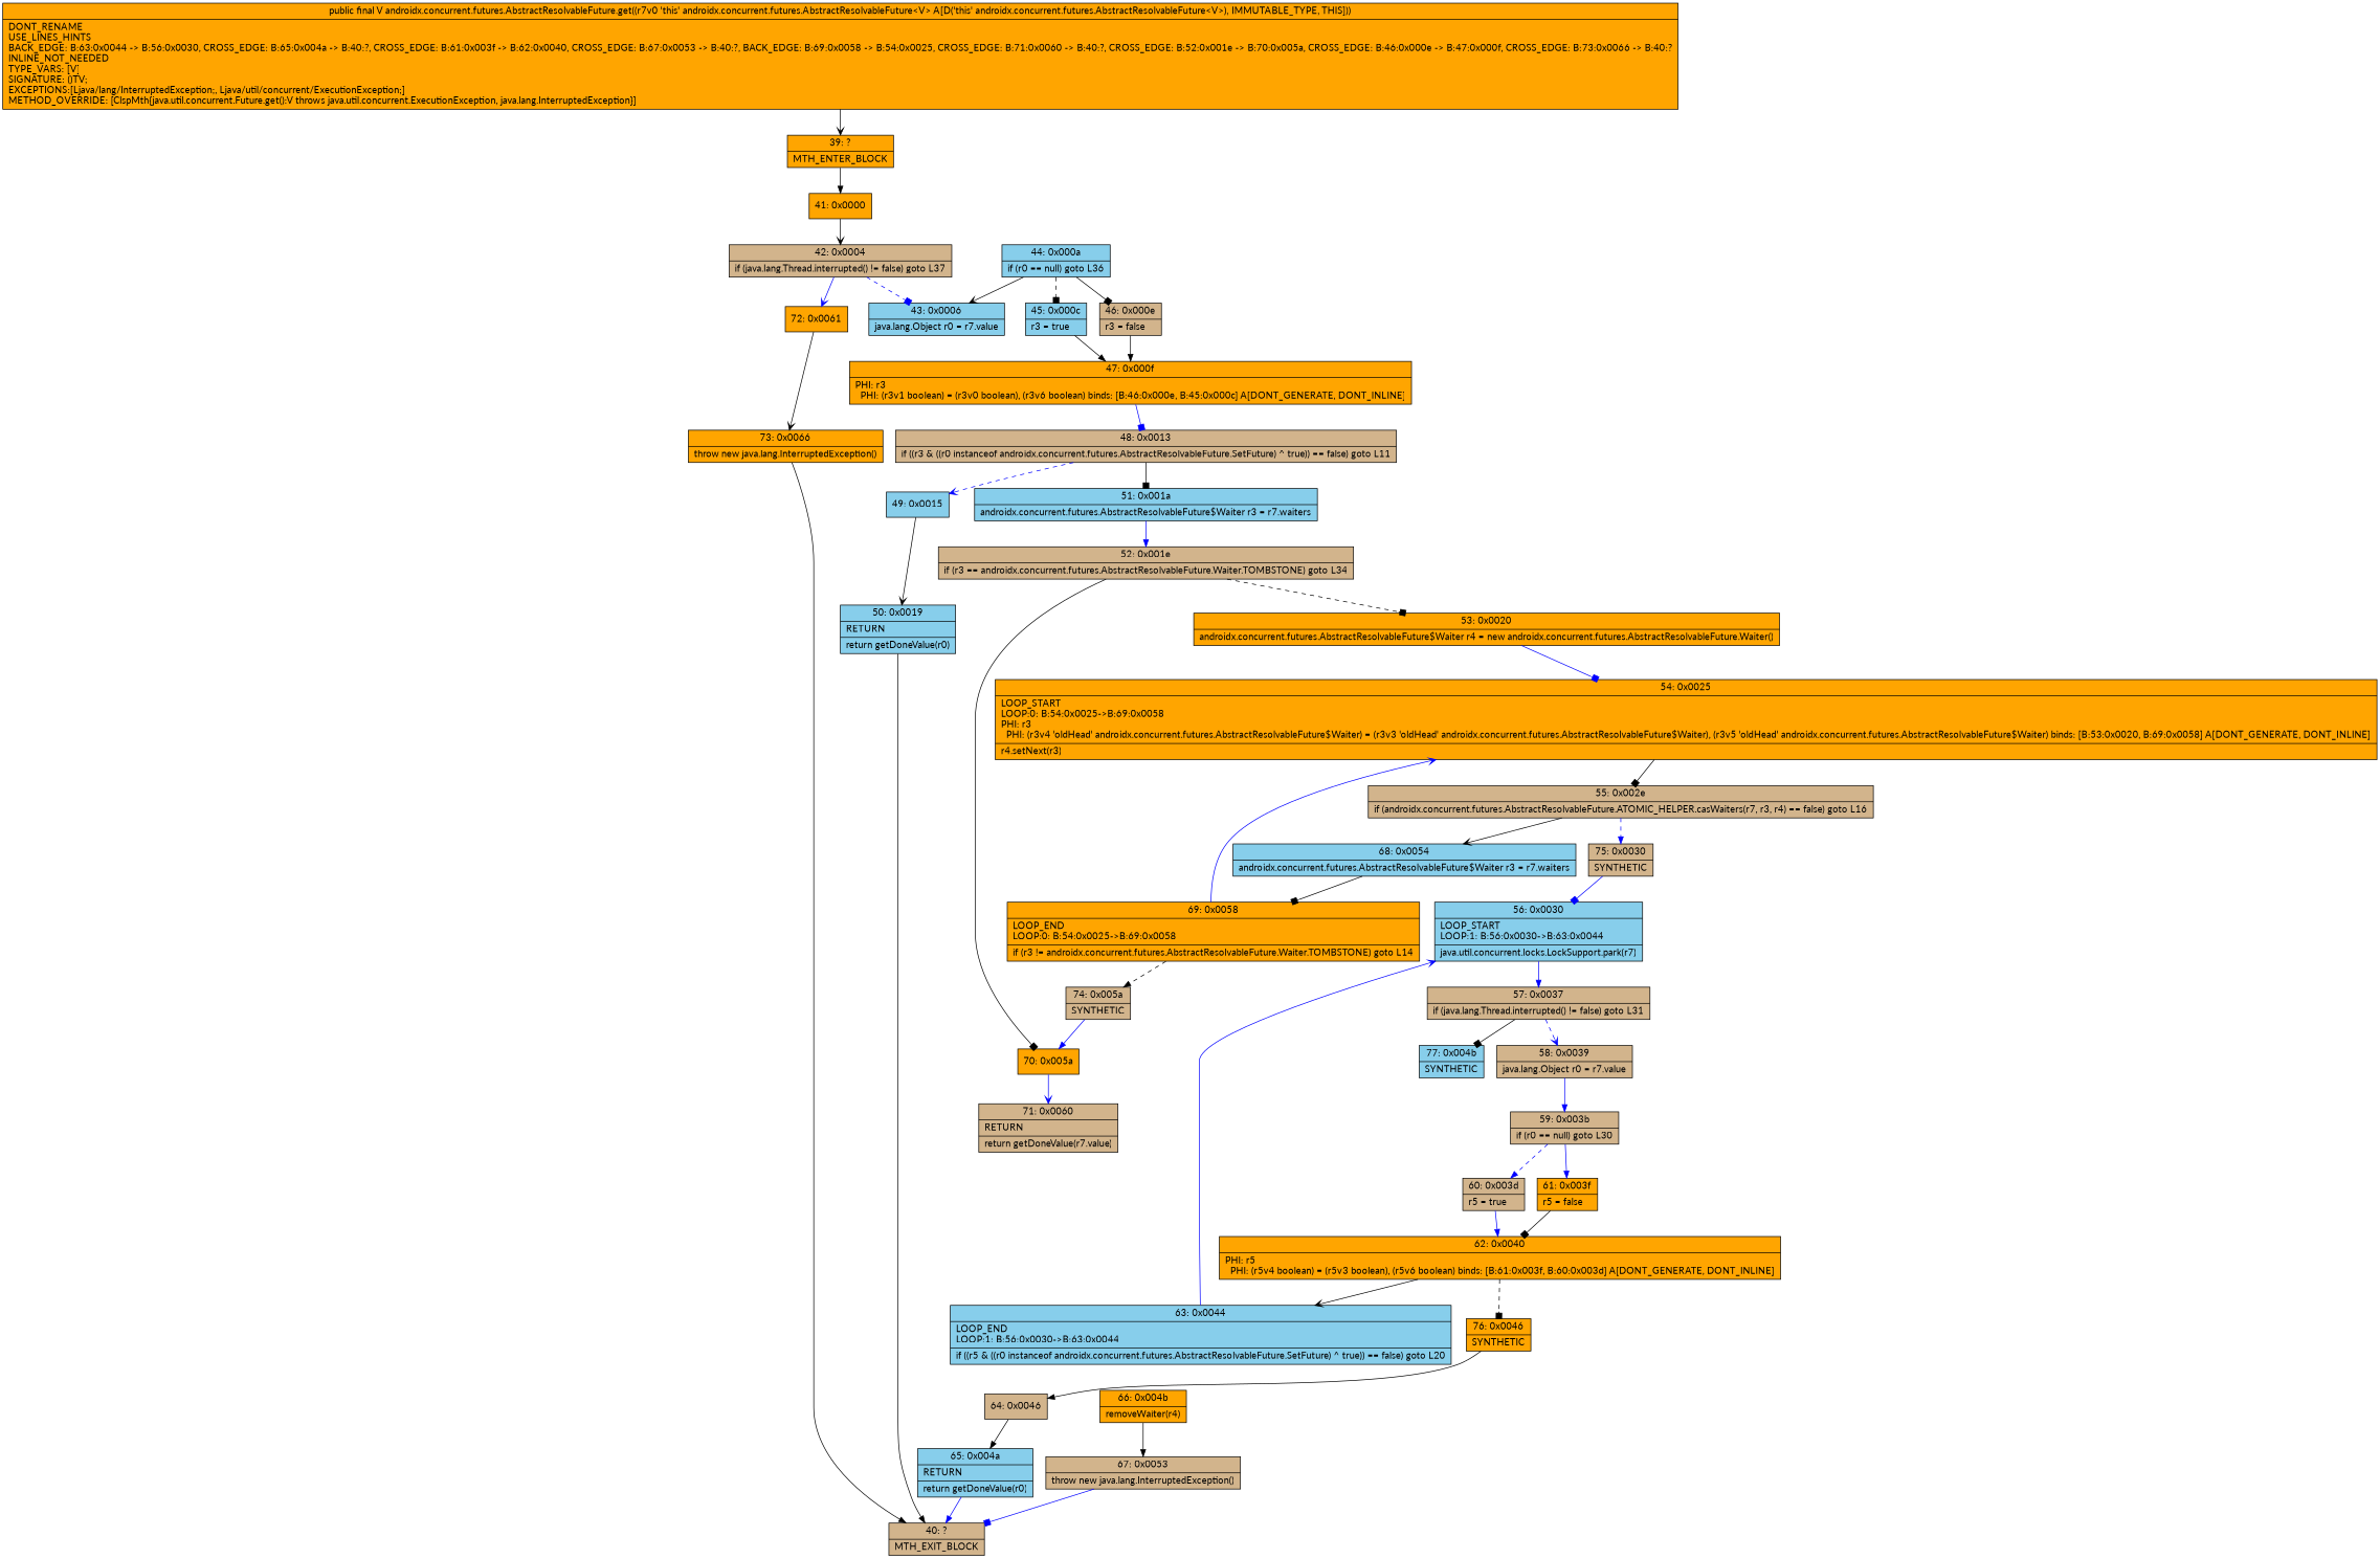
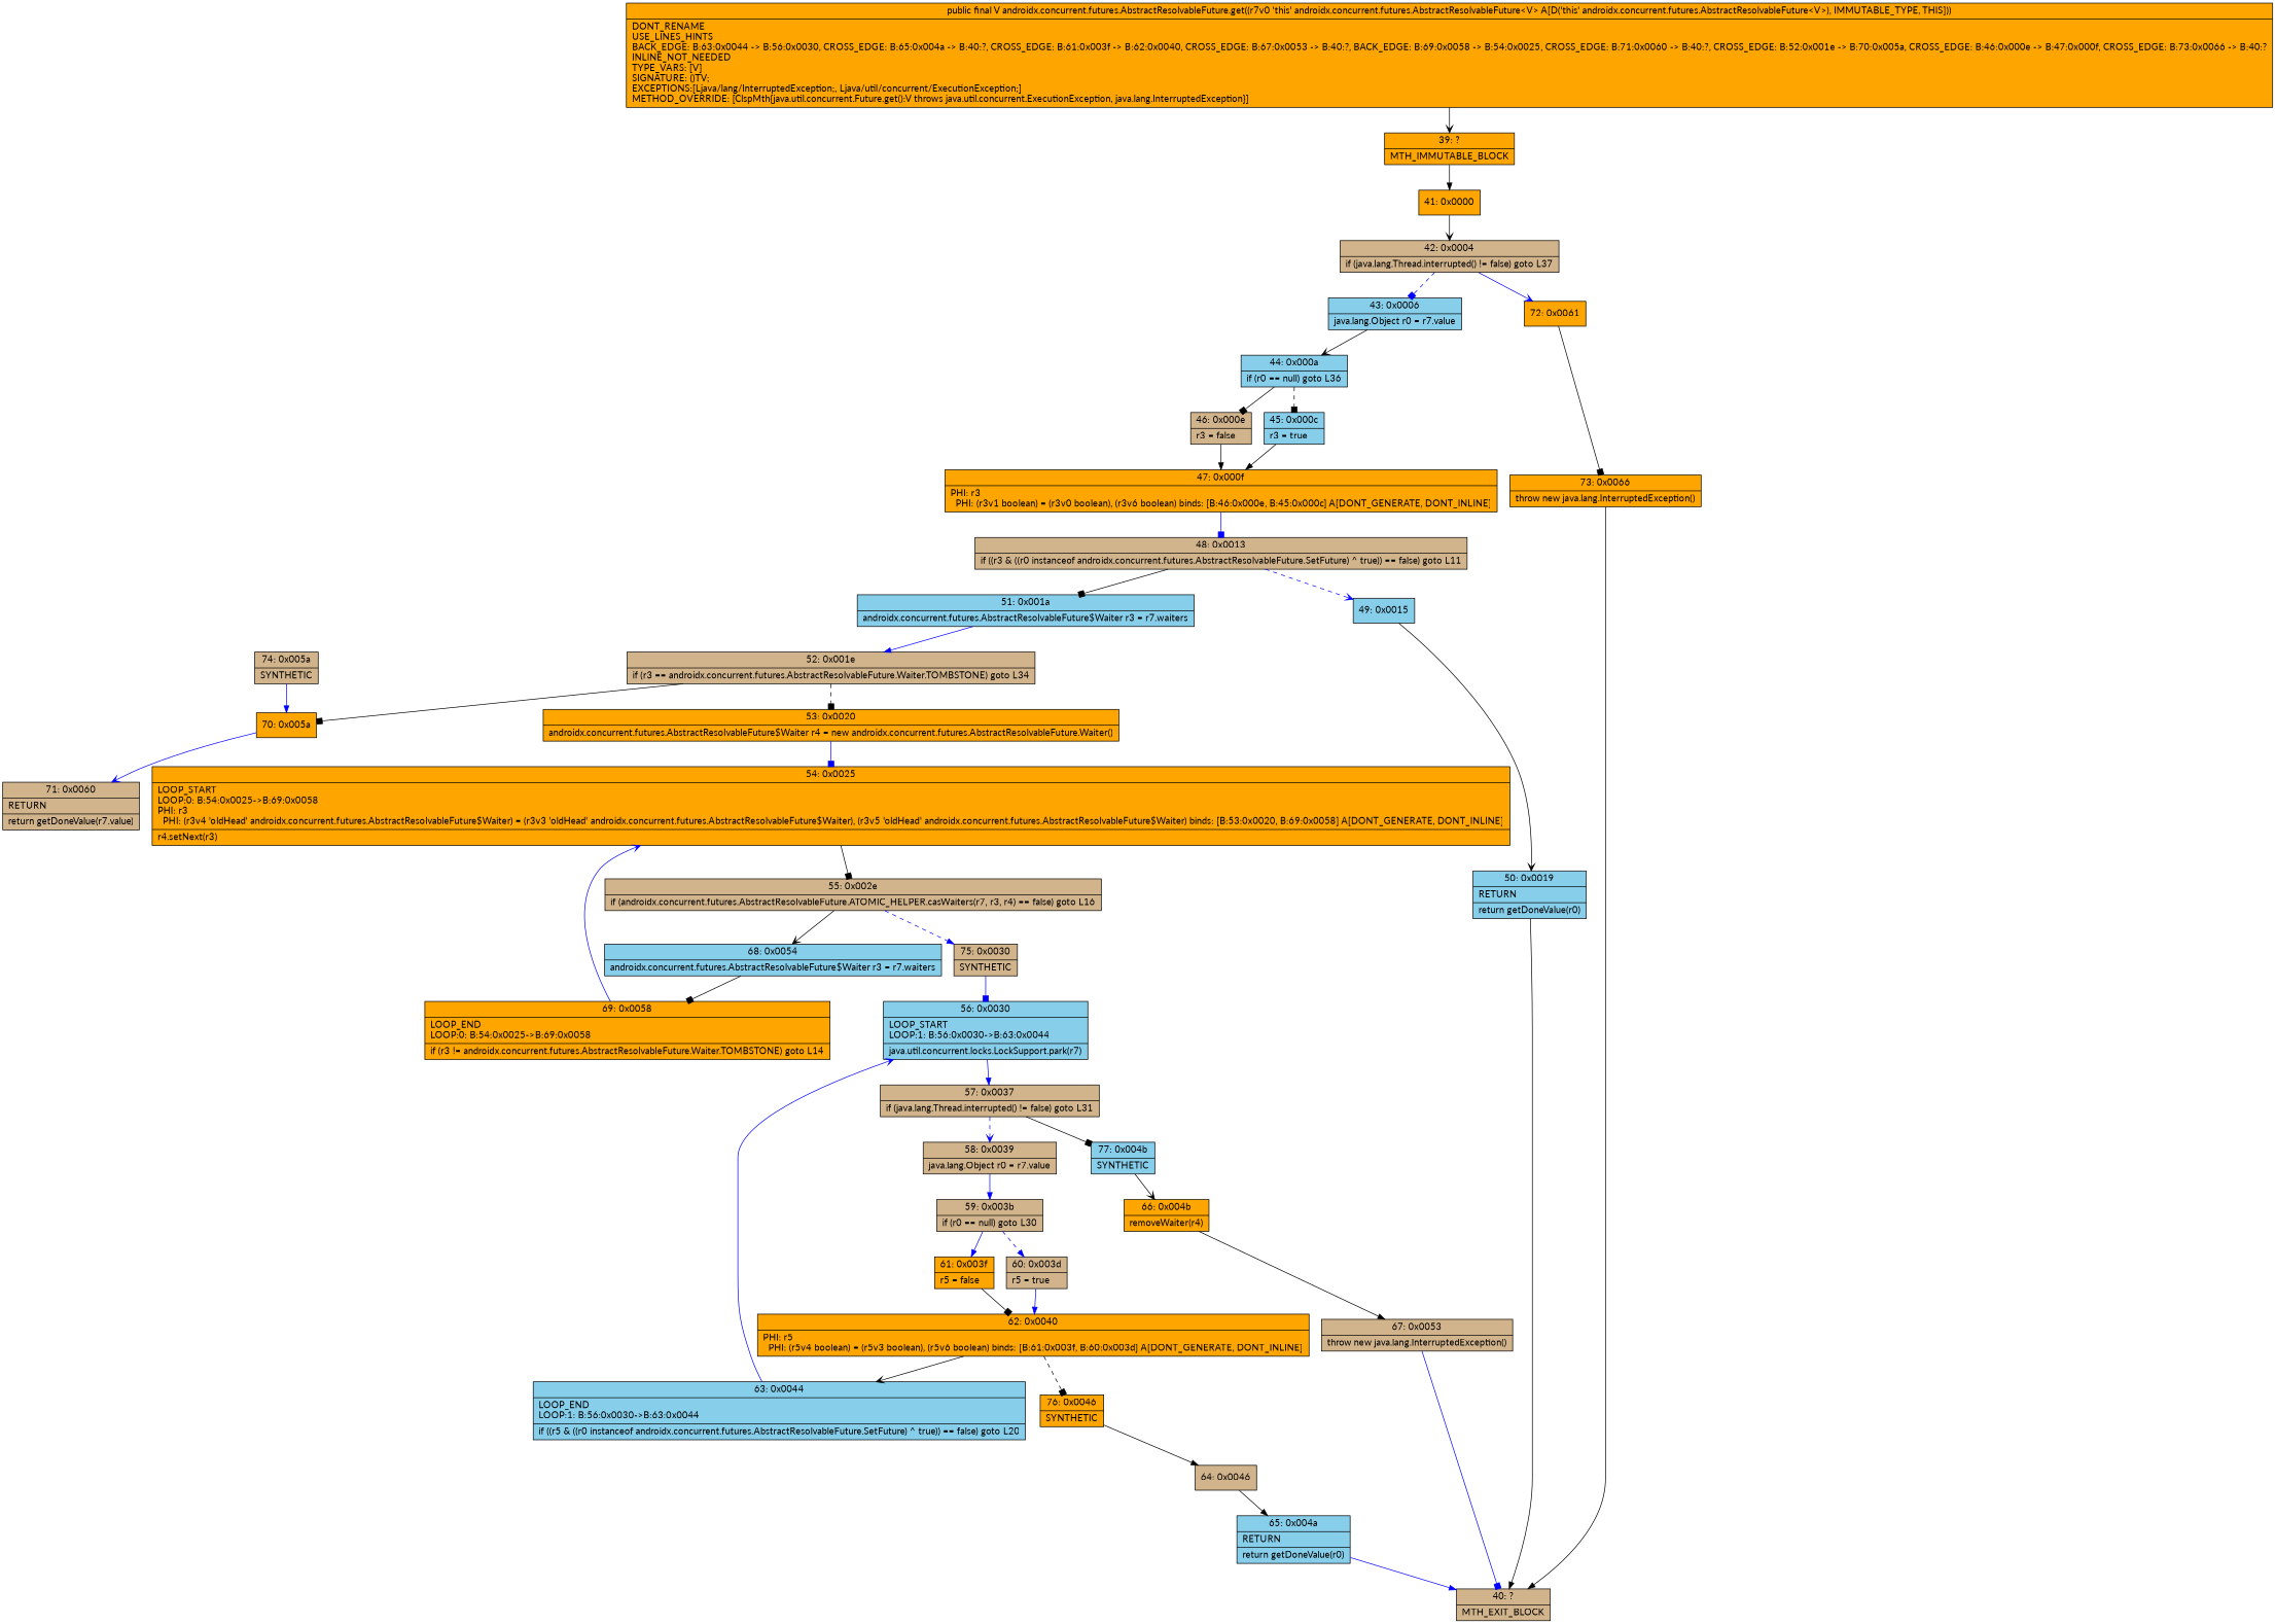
  digraph {
    fontname=Lato
    node [fillcolor=tan fontname=Lato shape=record style=filled]
    edge [arrowhead=normal color=black fontname=Lato]
-   n1 [fillcolor=orange label="{39\:\ ?|MTH_ENTER_BLOCK\l}"]
+   n1 [fillcolor=orange label="{39\:\ ?|MTH_IMMUTABLE_BLOCK\l}"]
    n2 [fillcolor=orange label="{41\:\ 0x0000}"]
    n3 [label="{42\:\ 0x0004|if (java.lang.Thread.interrupted() != false) goto L37\l}"]
    n4 [fillcolor=skyblue label="{43\:\ 0x0006|java.lang.Object r0 = r7.value\l}"]
    n5 [fillcolor=orange label="{72\:\ 0x0061}"]
    n6 [fillcolor=skyblue label="{44\:\ 0x000a|if (r0 == null) goto L36\l}"]
    n7 [fillcolor=orange label="{73\:\ 0x0066|throw new java.lang.InterruptedException()\l}"]
    n8 [fillcolor=skyblue label="{45\:\ 0x000c|r3 = true\l}"]
    n9 [label="{46\:\ 0x000e|r3 = false\l}"]
    n10 [fillcolor=orange label="{47\:\ 0x000f|PHI: r3 \l  PHI: (r3v1 boolean) = (r3v0 boolean), (r3v6 boolean) binds: [B:46:0x000e, B:45:0x000c] A[DONT_GENERATE, DONT_INLINE]\l}"]
    n11 [label="{48\:\ 0x0013|if ((r3 & ((r0 instanceof androidx.concurrent.futures.AbstractResolvableFuture.SetFuture) ^ true)) == false) goto L11\l}"]
    n12 [fillcolor=skyblue label="{49\:\ 0x0015}"]
    n13 [fillcolor=skyblue label="{51\:\ 0x001a|androidx.concurrent.futures.AbstractResolvableFuture$Waiter r3 = r7.waiters\l}"]
    n14 [fillcolor=skyblue label="{50\:\ 0x0019|RETURN\l|return getDoneValue(r0)\l}"]
    n15 [label="{52\:\ 0x001e|if (r3 == androidx.concurrent.futures.AbstractResolvableFuture.Waiter.TOMBSTONE) goto L34\l}"]
    n16 [label="{40\:\ ?|MTH_EXIT_BLOCK\l}"]
    n17 [fillcolor=orange label="{53\:\ 0x0020|androidx.concurrent.futures.AbstractResolvableFuture$Waiter r4 = new androidx.concurrent.futures.AbstractResolvableFuture.Waiter()\l}"]
    n18 [fillcolor=orange label="{70\:\ 0x005a}"]
    n19 [fillcolor=orange label="{54\:\ 0x0025|LOOP_START\lLOOP:0: B:54:0x0025\-\>B:69:0x0058\lPHI: r3 \l  PHI: (r3v4 'oldHead' androidx.concurrent.futures.AbstractResolvableFuture$Waiter) = (r3v3 'oldHead' androidx.concurrent.futures.AbstractResolvableFuture$Waiter), (r3v5 'oldHead' androidx.concurrent.futures.AbstractResolvableFuture$Waiter) binds: [B:53:0x0020, B:69:0x0058] A[DONT_GENERATE, DONT_INLINE]\l|r4.setNext(r3)\l}"]
    n20 [label="{71\:\ 0x0060|RETURN\l|return getDoneValue(r7.value)\l}"]
    n21 [label="{55\:\ 0x002e|if (androidx.concurrent.futures.AbstractResolvableFuture.ATOMIC_HELPER.casWaiters(r7, r3, r4) == false) goto L16\l}"]
    n22 [fillcolor=skyblue label="{68\:\ 0x0054|androidx.concurrent.futures.AbstractResolvableFuture$Waiter r3 = r7.waiters\l}"]
    n23 [label="{75\:\ 0x0030|SYNTHETIC\l}"]
    n24 [fillcolor=orange label="{69\:\ 0x0058|LOOP_END\lLOOP:0: B:54:0x0025\-\>B:69:0x0058\l|if (r3 != androidx.concurrent.futures.AbstractResolvableFuture.Waiter.TOMBSTONE) goto L14\l}"]
    n25 [fillcolor=skyblue label="{56\:\ 0x0030|LOOP_START\lLOOP:1: B:56:0x0030\-\>B:63:0x0044\l|java.util.concurrent.locks.LockSupport.park(r7)\l}"]
    n26 [label="{74\:\ 0x005a|SYNTHETIC\l}"]
    n27 [label="{57\:\ 0x0037|if (java.lang.Thread.interrupted() != false) goto L31\l}"]
    n28 [label="{58\:\ 0x0039|java.lang.Object r0 = r7.value\l}"]
    n29 [fillcolor=skyblue label="{77\:\ 0x004b|SYNTHETIC\l}"]
    n30 [label="{59\:\ 0x003b|if (r0 == null) goto L30\l}"]
    n31 [fillcolor=orange label="{66\:\ 0x004b|removeWaiter(r4)\l}"]
    n32 [label="{60\:\ 0x003d|r5 = true\l}"]
    n33 [fillcolor=orange label="{61\:\ 0x003f|r5 = false\l}"]
    n34 [fillcolor=orange label="{62\:\ 0x0040|PHI: r5 \l  PHI: (r5v4 boolean) = (r5v3 boolean), (r5v6 boolean) binds: [B:61:0x003f, B:60:0x003d] A[DONT_GENERATE, DONT_INLINE]\l}"]
    n35 [fillcolor=skyblue label="{63\:\ 0x0044|LOOP_END\lLOOP:1: B:56:0x0030\-\>B:63:0x0044\l|if ((r5 & ((r0 instanceof androidx.concurrent.futures.AbstractResolvableFuture.SetFuture) ^ true)) == false) goto L20\l}"]
    n36 [fillcolor=orange label="{76\:\ 0x0046|SYNTHETIC\l}"]
    n37 [label="{64\:\ 0x0046}"]
    n38 [fillcolor=skyblue label="{65\:\ 0x004a|RETURN\l|return getDoneValue(r0)\l}"]
    n39 [label="{67\:\ 0x0053|throw new java.lang.InterruptedException()\l}"]
    n40 [fillcolor=orange label="{public final V androidx.concurrent.futures.AbstractResolvableFuture.get((r7v0 'this' androidx.concurrent.futures.AbstractResolvableFuture\<V\> A[D('this' androidx.concurrent.futures.AbstractResolvableFuture\<V\>), IMMUTABLE_TYPE, THIS]))  | DONT_RENAME\lUSE_LINES_HINTS\lBACK_EDGE: B:63:0x0044 \-\> B:56:0x0030, CROSS_EDGE: B:65:0x004a \-\> B:40:?, CROSS_EDGE: B:61:0x003f \-\> B:62:0x0040, CROSS_EDGE: B:67:0x0053 \-\> B:40:?, BACK_EDGE: B:69:0x0058 \-\> B:54:0x0025, CROSS_EDGE: B:71:0x0060 \-\> B:40:?, CROSS_EDGE: B:52:0x001e \-\> B:70:0x005a, CROSS_EDGE: B:46:0x000e \-\> B:47:0x000f, CROSS_EDGE: B:73:0x0066 \-\> B:40:?\lINLINE_NOT_NEEDED\lTYPE_VARS: [V]\lSIGNATURE: ()TV;\lEXCEPTIONS:[Ljava\/lang\/InterruptedException;, Ljava\/util\/concurrent\/ExecutionException;]\lMETHOD_OVERRIDE: [ClspMth\{java.util.concurrent.Future.get():V throws java.util.concurrent.ExecutionException, java.lang.InterruptedException\}]\l}"]
    n1 -> n2
    n2 -> n3 [arrowhead=vee]
    n3 -> n4 [arrowhead=box color=blue style=dashed]
    n3 -> n5 [arrowhead=vee color=blue]
-   n6 -> n4 [arrowhead=vee]
-   n5 -> n7 [arrowhead=vee]
+   n4 -> n6 [arrowhead=vee]
+   n5 -> n7 [arrowhead=box]
    n6 -> n8 [arrowhead=box style=dashed]
    n6 -> n9 [arrowhead=box]
    n7 -> n16
    n8 -> n10
    n9 -> n10
    n10 -> n11 [arrowhead=box color=blue]
    n11 -> n12 [arrowhead=vee color=blue style=dashed]
    n11 -> n13 [arrowhead=box]
    n12 -> n14 [arrowhead=vee]
    n13 -> n15 [color=blue]
    n14 -> n16
    n15 -> n17 [arrowhead=box style=dashed]
    n15 -> n18 [arrowhead=box]
    n17 -> n19 [arrowhead=box color=blue]
    n18 -> n20 [arrowhead=vee color=blue]
    n19 -> n21 [arrowhead=box]
    n21 -> n22 [arrowhead=vee]
    n21 -> n23 [color=blue style=dashed]
    n22 -> n24 [arrowhead=box]
    n23 -> n25 [arrowhead=box color=blue]
    n24 -> n19 [arrowhead=vee color=blue]
-   n24 -> n26 [style=dashed]
    n25 -> n27 [color=blue]
    n26 -> n18 [color=blue]
    n27 -> n28 [arrowhead=vee color=blue style=dashed]
    n27 -> n29 [arrowhead=box]
    n28 -> n30 [color=blue]
+   n29 -> n31 [arrowhead=vee]
    n30 -> n32 [color=blue style=dashed]
    n30 -> n33 [color=blue]
    n31 -> n39
    n32 -> n34 [color=blue]
    n33 -> n34 [arrowhead=box]
    n34 -> n35 [arrowhead=vee]
    n34 -> n36 [arrowhead=box style=dashed]
    n35 -> n25 [arrowhead=vee color=blue]
    n36 -> n37
    n37 -> n38
    n38 -> n16 [color=blue]
    n39 -> n16 [arrowhead=box color=blue]
    n40 -> n1 [arrowhead=vee]
  }
